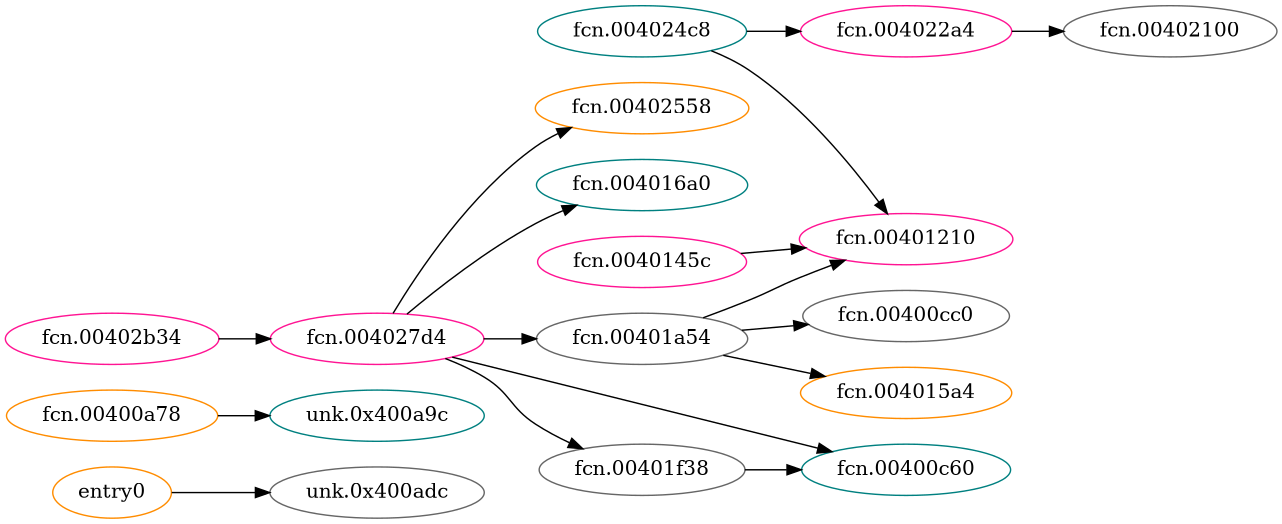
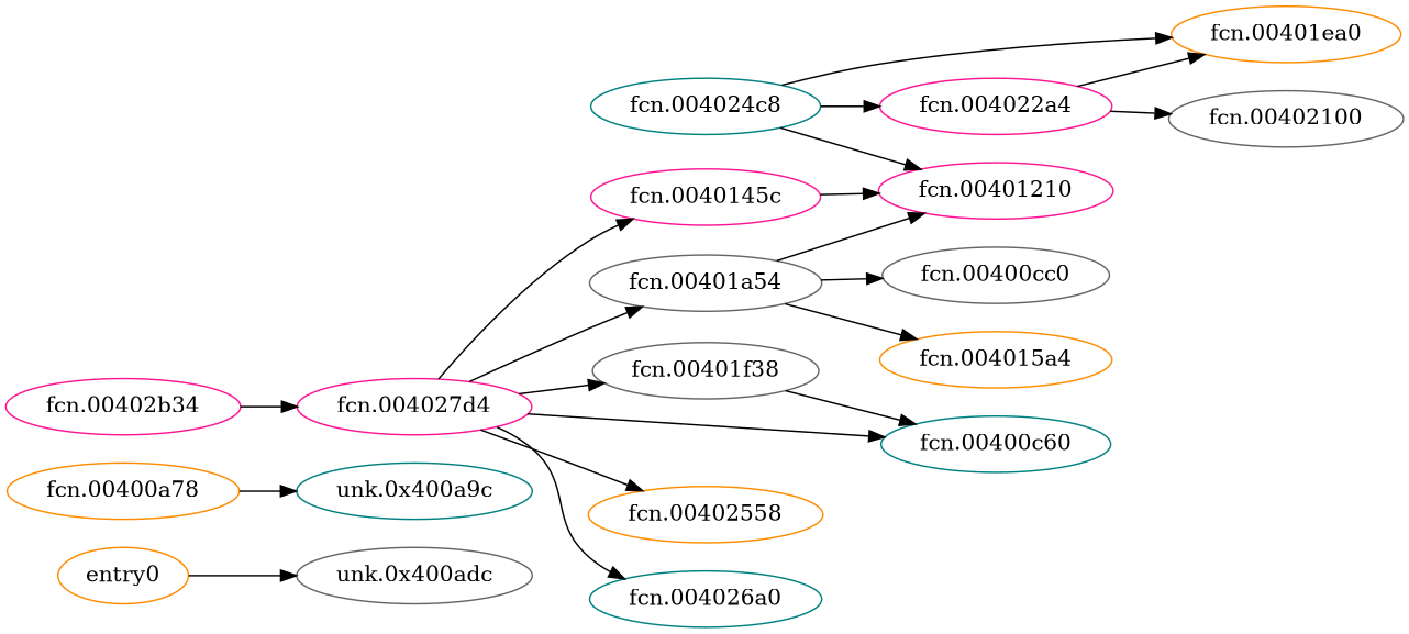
  digraph {
    rankdir=LR
    node [color=darkorange]
    n1 [label=entry0]
    n2 [color=gray40 label="unk.0x400adc"]
    n3 [label="fcn.00400a78"]
    n4 [color=teal label="unk.0x400a9c"]
    n5 [color=deeppink label="fcn.004022a4"]
+   n6 [label="fcn.00401ea0"]
    n7 [color=gray40 label="fcn.00402100"]
    n8 [color=gray40 label="fcn.00401a54"]
    n9 [color=deeppink label="fcn.00401210"]
    n10 [color=gray40 label="fcn.00400cc0"]
    n11 [label="fcn.004015a4"]
    n12 [color=deeppink label="fcn.0040145c"]
    n13 [color=gray40 label="fcn.00401f38"]
    n14 [color=teal label="fcn.00400c60"]
    n15 [color=deeppink label="fcn.004027d4"]
    n16 [label="fcn.00402558"]
-   n17 [color=teal label="fcn.004016a0"]
+   n17 [color=teal label="fcn.004026a0"]
    n18 [color=teal label="fcn.004024c8"]
    n19 [color=deeppink label="fcn.00402b34"]
    n1 -> n2
    n3 -> n4
+   n5 -> n6
    n5 -> n7
    n8 -> n9
    n8 -> n10
    n8 -> n11
    n12 -> n9
    n13 -> n14
    n15 -> n8
+   n15 -> n12
    n15 -> n13
    n15 -> n14
    n15 -> n16
    n15 -> n17
    n18 -> n5
+   n18 -> n6
    n18 -> n9
    n19 -> n15
  }
